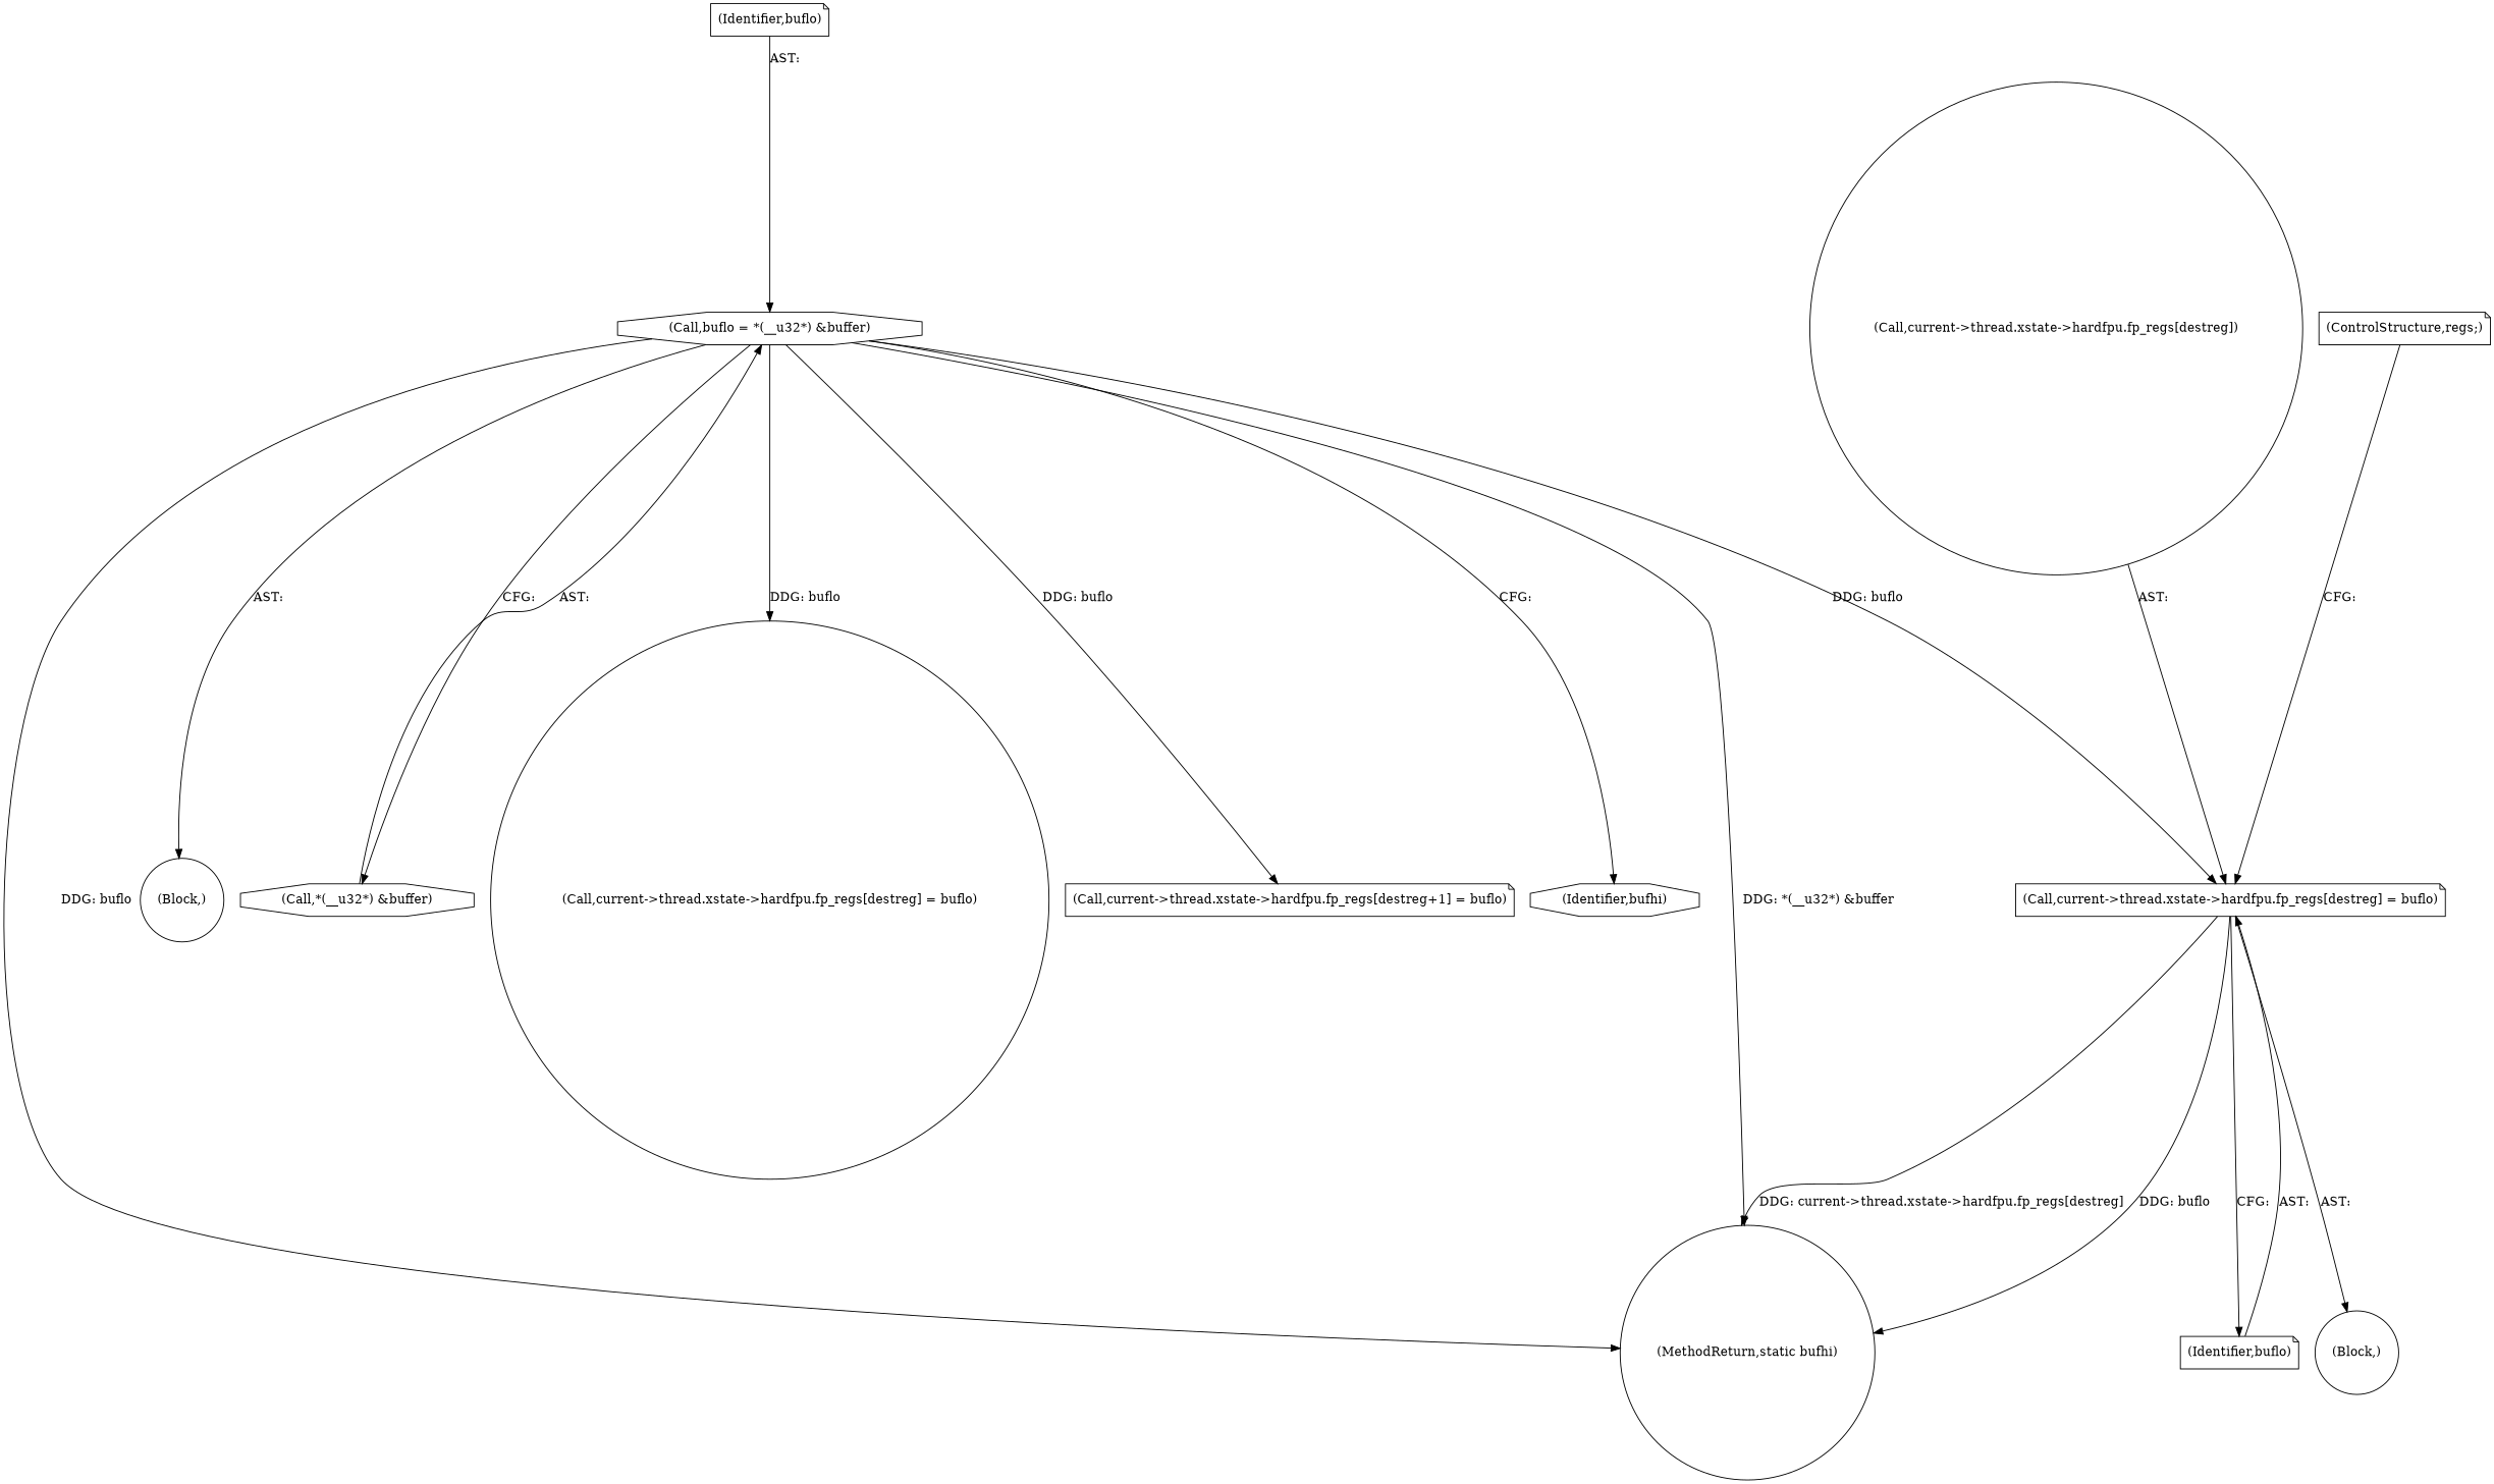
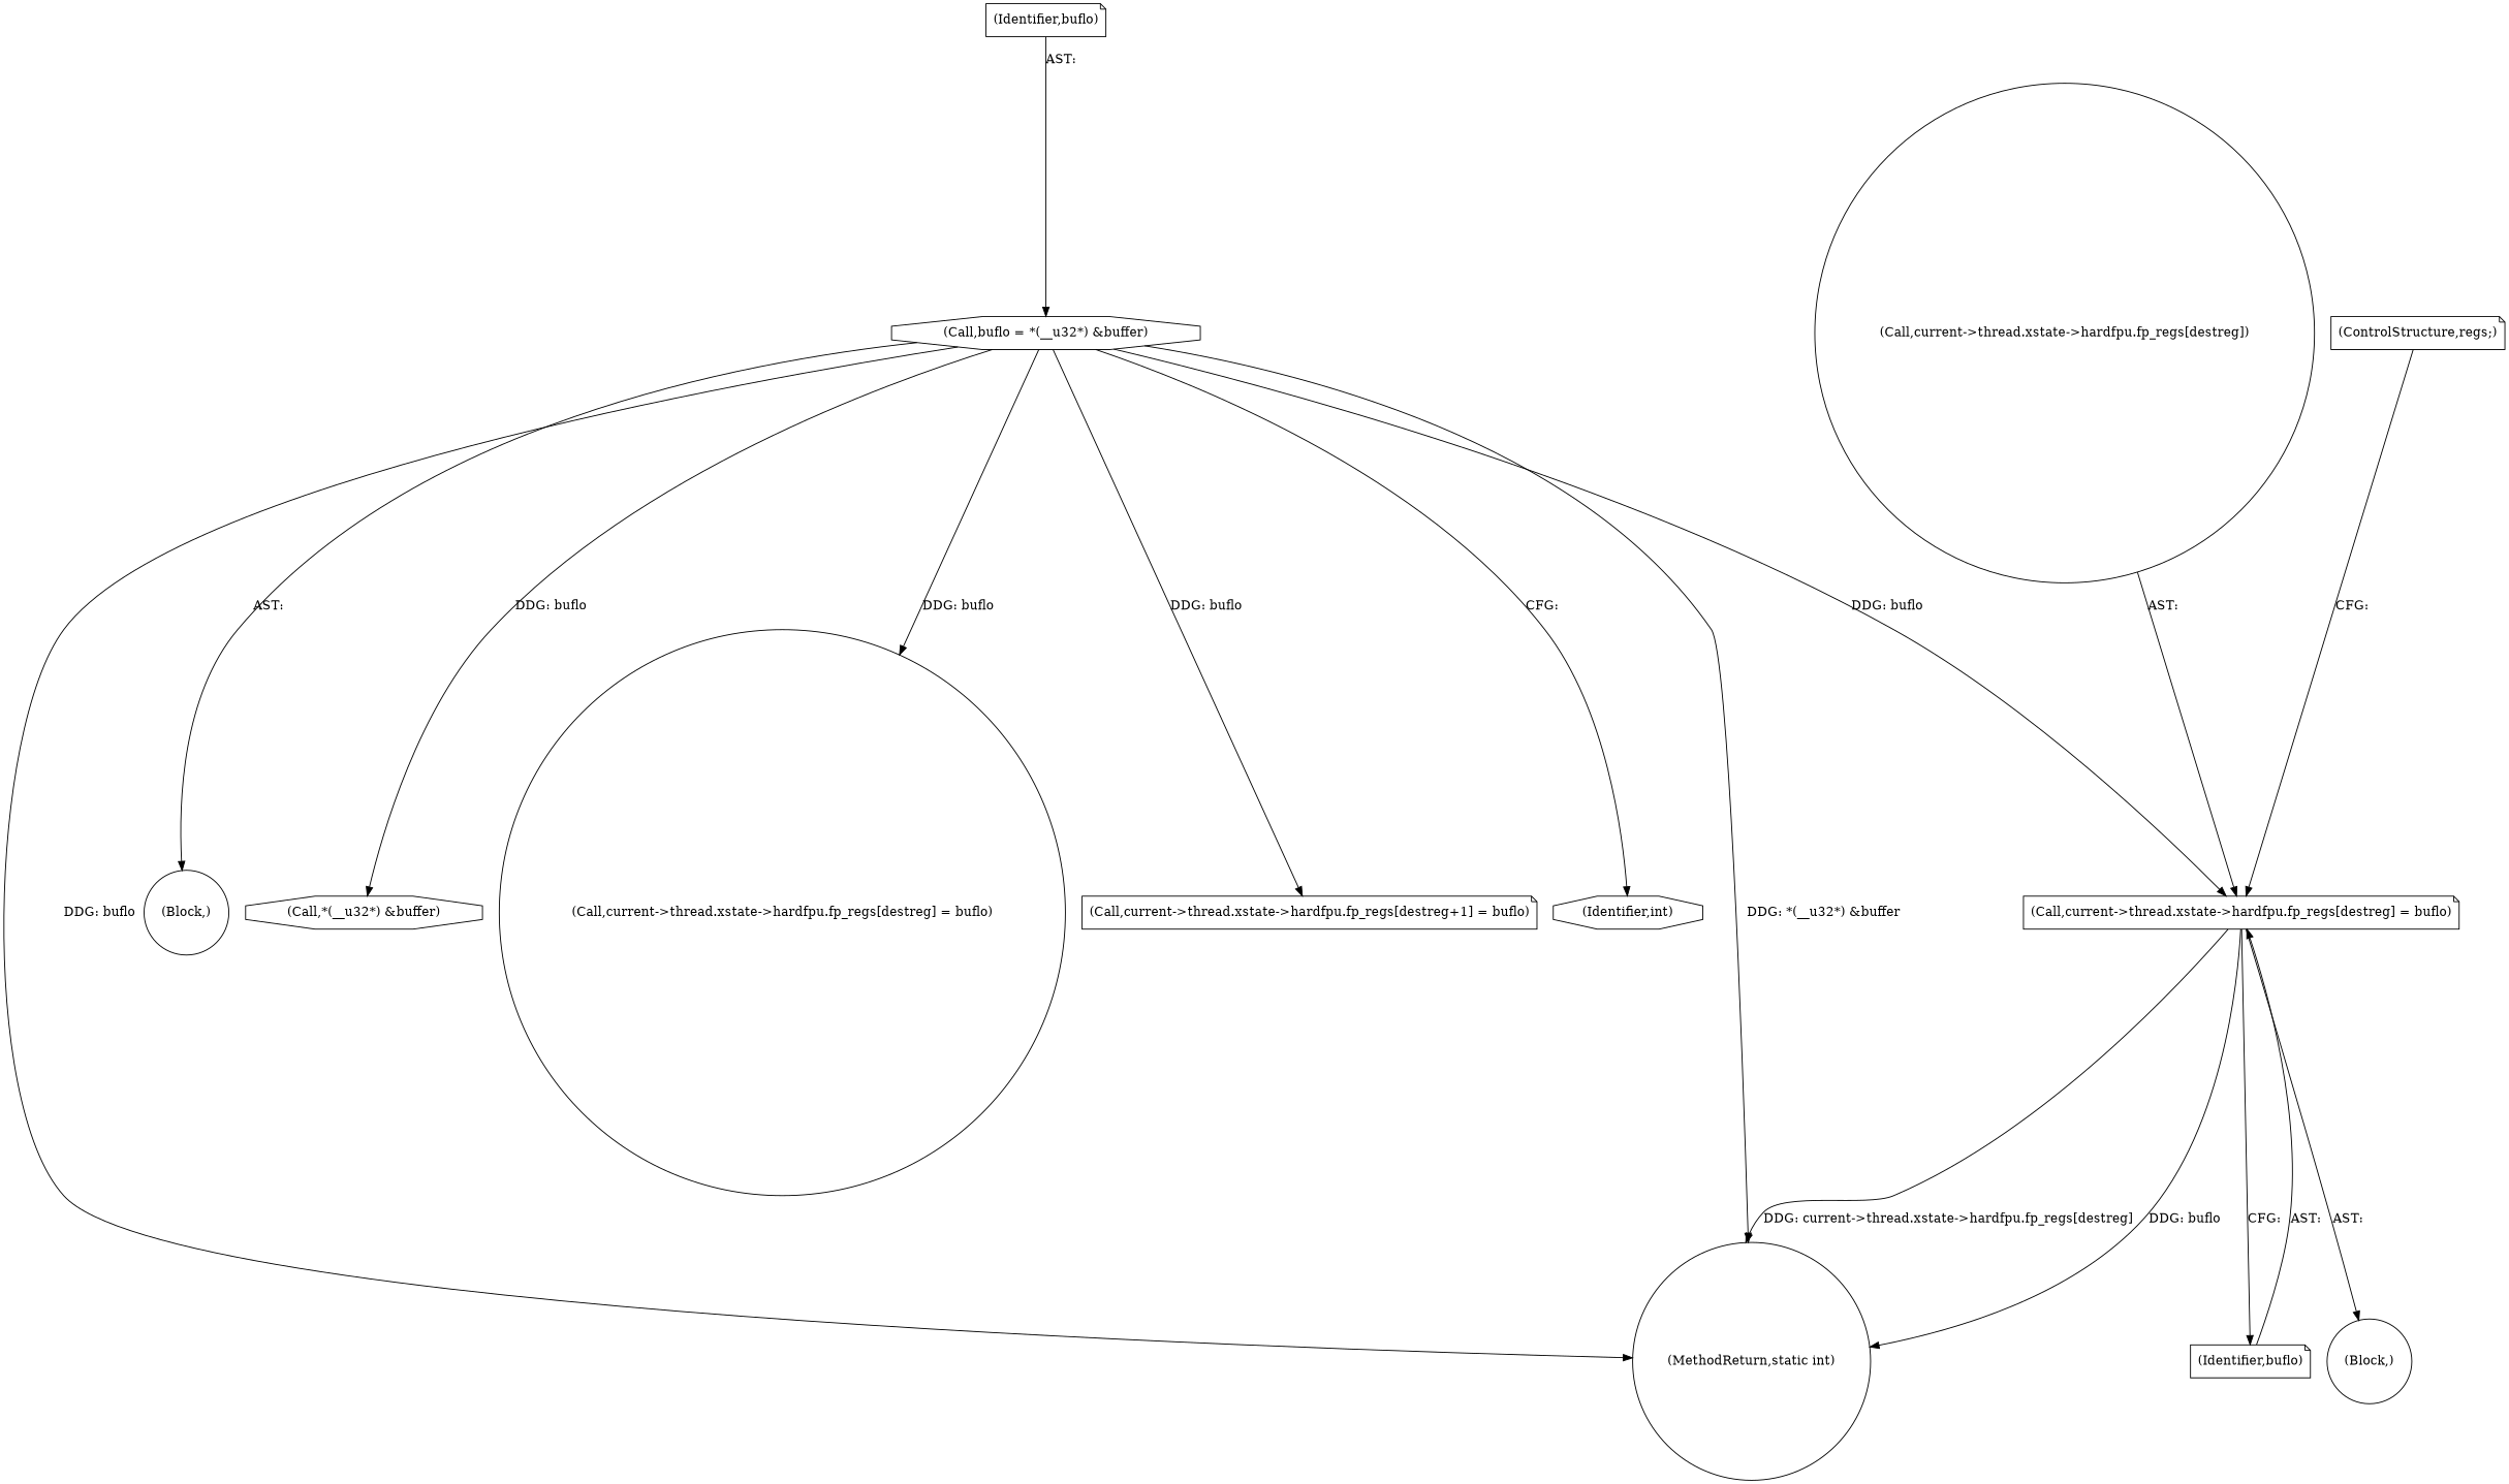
  digraph {
    node [shape=note]
    n1 [label="(Call,current->thread.xstate->hardfpu.fp_regs[destreg] = buflo)"]
    n2 [label="(Block,)" shape=circle]
-   n3 [label="(MethodReturn,static bufhi)" shape=circle]
+   n3 [label="(MethodReturn,static int)" shape=circle]
    n4 [label="(Identifier,buflo)"]
    n5 [label="(Call,buflo = *(__u32*) &buffer)" shape=octagon]
    n6 [label="(Block,)" shape=circle]
    n7 [label="(Call,*(__u32*) &buffer)" shape=octagon]
    n8 [label="(Call,current->thread.xstate->hardfpu.fp_regs[destreg] = buflo)" shape=circle]
    n9 [label="(Call,current->thread.xstate->hardfpu.fp_regs[destreg+1] = buflo)"]
-   n10 [label="(Identifier,bufhi)" shape=octagon]
+   n10 [label="(Identifier,int)" shape=octagon]
    n11 [label="(Call,current->thread.xstate->hardfpu.fp_regs[destreg])" shape=circle]
    n12 [label="(Identifier,buflo)"]
    n13 [label="(ControlStructure,regs;)"]
    n1 -> n2 [label="AST: "]
    n1 -> n3 [label="DDG: buflo"]
    n1 -> n3 [label="DDG: current->thread.xstate->hardfpu.fp_regs[destreg]"]
    n1 -> n4 [label="CFG: "]
    n4 -> n1 [label="AST: "]
    n5 -> n1 [label="DDG: buflo"]
    n5 -> n3 [label="DDG: *(__u32*) &buffer"]
    n5 -> n3 [label="DDG: buflo"]
    n5 -> n6 [label="AST: "]
-   n5 -> n7 [label="CFG: "]
+   n5 -> n7 [label="DDG: buflo"]
    n5 -> n8 [label="DDG: buflo"]
    n5 -> n9 [label="DDG: buflo"]
    n5 -> n10 [label="CFG: "]
-   n7 -> n5 [label="AST: "]
    n11 -> n1 [label="AST: "]
    n12 -> n5 [label="AST: "]
    n13 -> n1 [label="CFG: "]
  }
